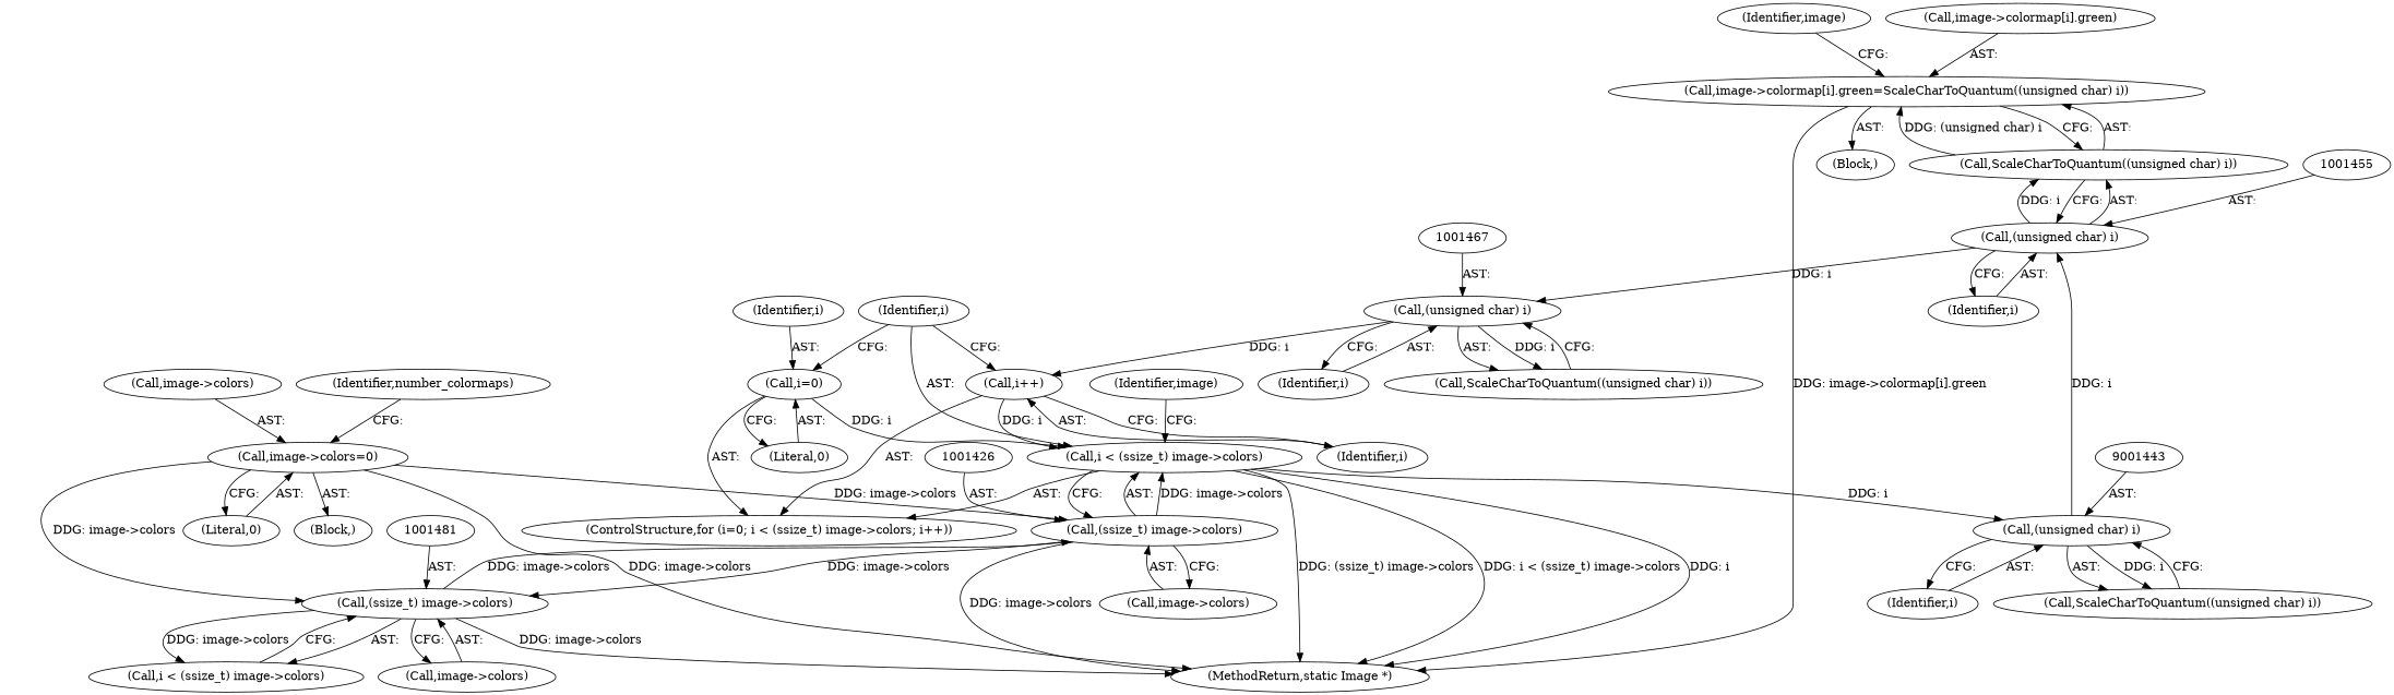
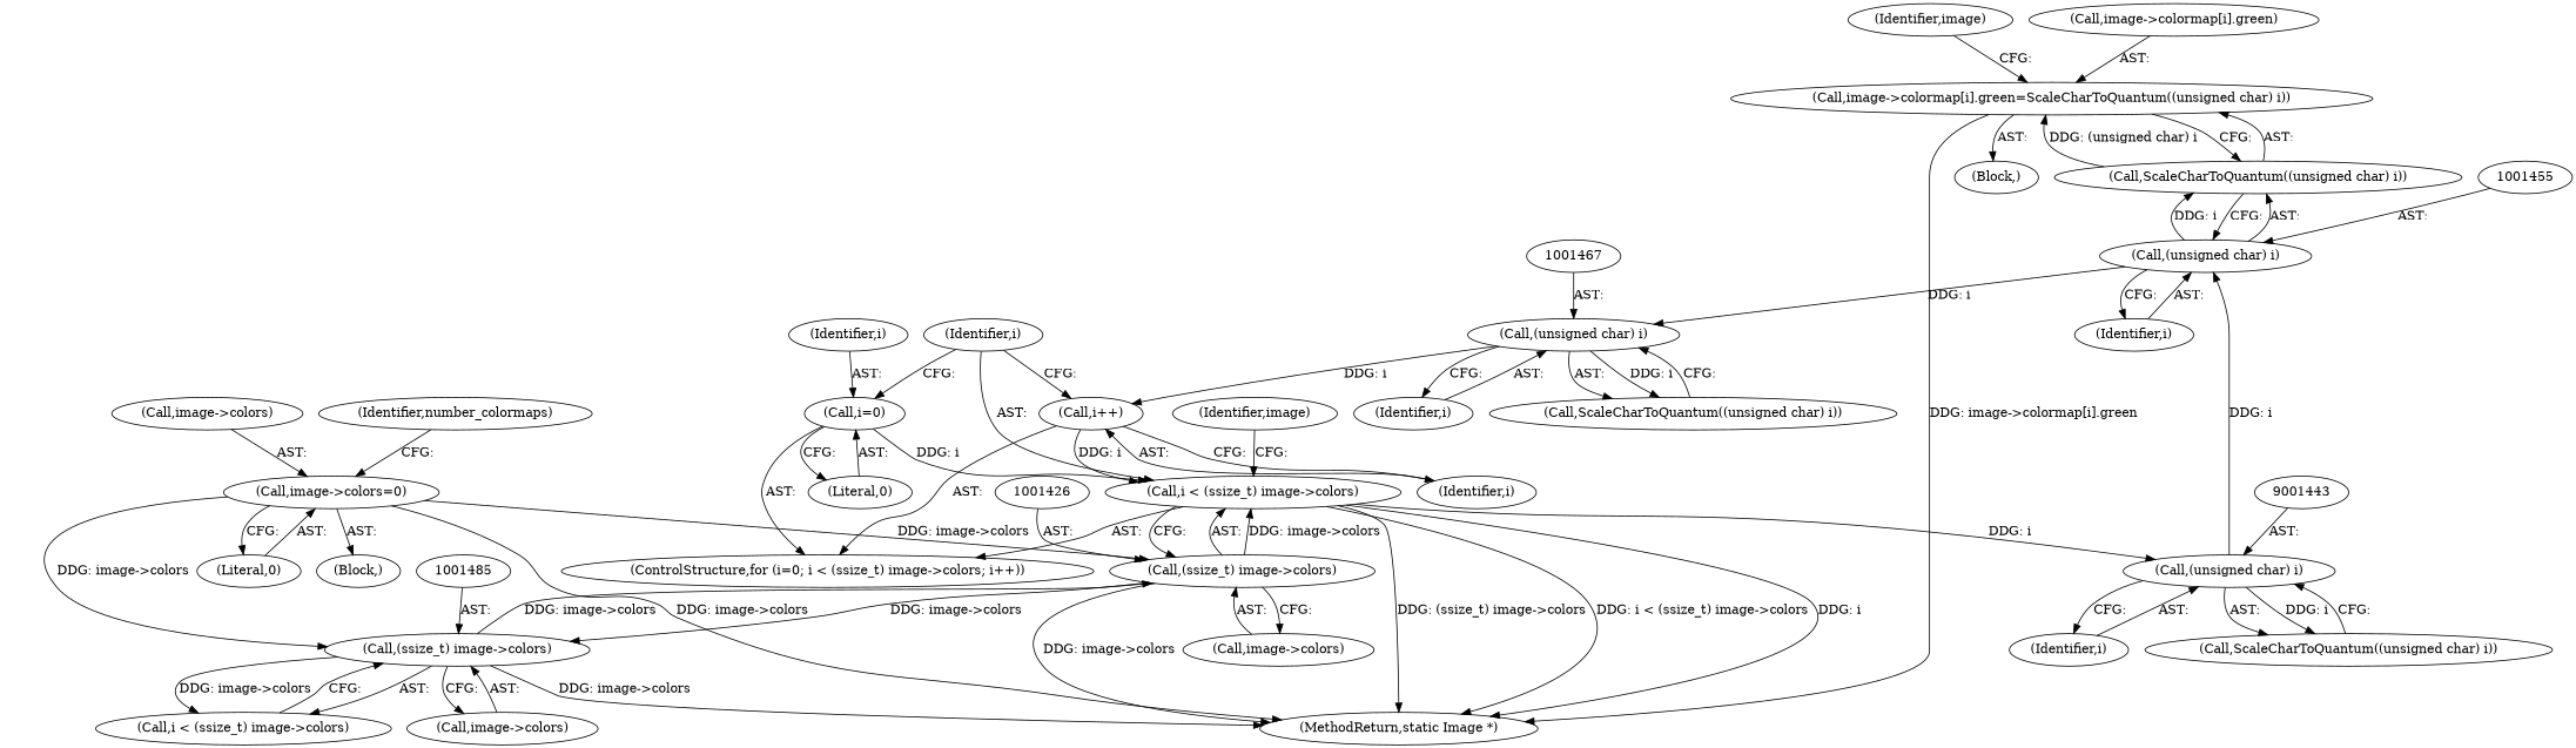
  digraph {
    n1 [label="(Call,image->colormap[i].green=ScaleCharToQuantum((unsigned char) i))"]
    n2 [label="(Call,ScaleCharToQuantum((unsigned char) i))"]
    n3 [label="(Block,)"]
    n4 [label="(MethodReturn,static Image *)"]
    n5 [label="(Call,(unsigned char) i)"]
    n6 [label="(Call,(unsigned char) i)"]
    n7 [label="(Identifier,i)"]
    n8 [label="(Call,i++)"]
    n9 [label="(Identifier,i)"]
    n10 [label="(Call,ScaleCharToQuantum((unsigned char) i))"]
    n11 [label="(Call,(unsigned char) i)"]
    n12 [label="(Call,ScaleCharToQuantum((unsigned char) i))"]
    n13 [label="(Identifier,i)"]
    n14 [label="(Call,i < (ssize_t) image->colors)"]
    n15 [label="(Call,(ssize_t) image->colors)"]
    n16 [label="(ControlStructure,for (i=0; i < (ssize_t) image->colors; i++))"]
    n17 [label="(Call,(ssize_t) image->colors)"]
    n18 [label="(Call,image->colors)"]
    n19 [label="(Call,i=0)"]
    n20 [label="(Literal,0)"]
    n21 [label="(Identifier,i)"]
    n22 [label="(Call,i < (ssize_t) image->colors)"]
    n23 [label="(Call,image->colors)"]
    n24 [label="(Call,image->colors=0)"]
    n25 [label="(Literal,0)"]
    n26 [label="(Block,)"]
    n27 [label="(Identifier,i)"]
    n28 [label="(Call,image->colors)"]
    n29 [label="(Identifier,number_colormaps)"]
    n30 [label="(Identifier,image)"]
    n31 [label="(Call,image->colormap[i].green)"]
    n32 [label="(Identifier,image)"]
    n33 [label="(Identifier,i)"]
    1001455
    n35 [label=9001443]
    1001467
    1001426
-   1001481
+   1001481 [label=1001485]
    n1 -> n2 [label="CFG: "]
    n1 -> n3 [label="AST: "]
    n1 -> n4 [label="DDG: image->colormap[i].green"]
    n2 -> n1 [label="AST: "]
    n2 -> n1 [label="DDG: (unsigned char) i"]
    n2 -> n5 [label="CFG: "]
    n5 -> n2 [label="AST: "]
    n5 -> n2 [label="DDG: i"]
    n5 -> n6 [label="DDG: i"]
    n5 -> n7 [label="CFG: "]
    n6 -> n8 [label="DDG: i"]
    n6 -> n9 [label="CFG: "]
    n6 -> n10 [label="AST: "]
    n6 -> n10 [label="DDG: i"]
    n7 -> n5 [label="AST: "]
    n8 -> n14 [label="DDG: i"]
    n8 -> n16 [label="AST: "]
    n8 -> n21 [label="CFG: "]
    n9 -> n6 [label="AST: "]
    n10 -> n6 [label="CFG: "]
    n11 -> n5 [label="DDG: i"]
    n11 -> n12 [label="AST: "]
    n11 -> n12 [label="DDG: i"]
    n11 -> n13 [label="CFG: "]
    n12 -> n11 [label="CFG: "]
    n13 -> n11 [label="AST: "]
    n14 -> n4 [label="DDG: (ssize_t) image->colors"]
    n14 -> n4 [label="DDG: i < (ssize_t) image->colors"]
    n14 -> n4 [label="DDG: i"]
    n14 -> n11 [label="DDG: i"]
    n14 -> n15 [label="CFG: "]
    n14 -> n16 [label="AST: "]
    n15 -> n4 [label="DDG: image->colors"]
    n15 -> n14 [label="AST: "]
    n15 -> n14 [label="DDG: image->colors"]
    n15 -> n17 [label="DDG: image->colors"]
    n15 -> n18 [label="CFG: "]
    n17 -> n4 [label="DDG: image->colors"]
    n17 -> n15 [label="DDG: image->colors"]
    n17 -> n22 [label="AST: "]
    n17 -> n22 [label="DDG: image->colors"]
    n17 -> n23 [label="CFG: "]
    n18 -> n15 [label="AST: "]
    n19 -> n14 [label="DDG: i"]
    n19 -> n16 [label="AST: "]
    n19 -> n20 [label="CFG: "]
    n20 -> n19 [label="AST: "]
    n21 -> n8 [label="AST: "]
    n22 -> n17 [label="CFG: "]
    n23 -> n17 [label="AST: "]
    n24 -> n4 [label="DDG: image->colors"]
    n24 -> n15 [label="DDG: image->colors"]
    n24 -> n17 [label="DDG: image->colors"]
    n24 -> n25 [label="CFG: "]
    n24 -> n26 [label="AST: "]
    n25 -> n24 [label="AST: "]
    n27 -> n19 [label="AST: "]
    n28 -> n24 [label="AST: "]
    n29 -> n24 [label="CFG: "]
    n30 -> n1 [label="CFG: "]
    n31 -> n1 [label="AST: "]
    n32 -> n14 [label="CFG: "]
    n33 -> n8 [label="CFG: "]
    n33 -> n14 [label="AST: "]
    n33 -> n19 [label="CFG: "]
    1001455 -> n5 [label="AST: "]
    n35 -> n11 [label="AST: "]
    1001467 -> n6 [label="AST: "]
    1001426 -> n15 [label="AST: "]
    1001481 -> n17 [label="AST: "]
  }
